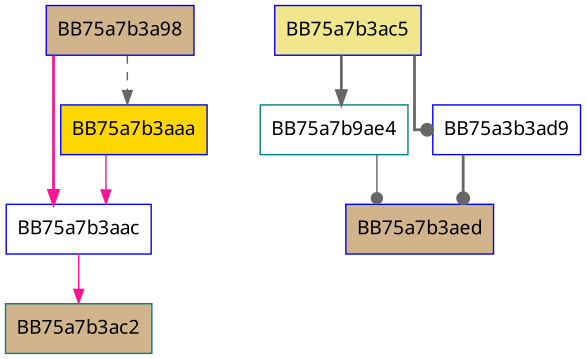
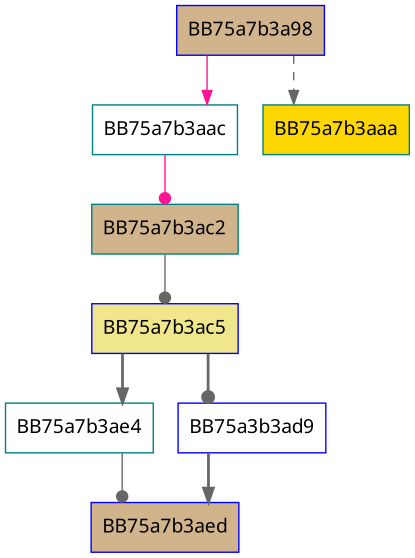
  digraph {
    fontname="Noto Sans"
    splines=ortho
    node [color=blue fillcolor=tan fontname="Noto Sans" shape=box style=filled]
    edge [arrowhead=normal color=gray40 fontname="Noto Sans" style=bold]
    n1 [label=BB75a7b3a98]
-   BB75a7b3aac [fillcolor=white]
-   BB75a7b3aaa [fillcolor=gold]
+   BB75a7b3aac [color=teal fillcolor=white]
+   BB75a7b3aaa [color=teal fillcolor=gold]
    BB75a7b3ac2 [color=teal]
    BB75a7b3ac5 [fillcolor=khaki]
-   BB75a7b3ae4 [color=teal fillcolor=white label=BB75a7b9ae4]
+   BB75a7b3ae4 [color=teal fillcolor=white]
    n7 [fillcolor=white label=BB75a3b3ad9]
    BB75a7b3aed
-   n1 -> BB75a7b3aac [color=deeppink]
+   n1 -> BB75a7b3aac [color=deeppink style=solid]
    n1 -> BB75a7b3aaa [style=dashed]
-   BB75a7b3aac -> BB75a7b3ac2 [color=deeppink style=solid]
-   BB75a7b3aaa -> BB75a7b3aac [color=deeppink style=solid]
+   BB75a7b3aac -> BB75a7b3ac2 [arrowhead=dot color=deeppink style=solid]
+   BB75a7b3ac2 -> BB75a7b3ac5 [arrowhead=dot style=solid]
    BB75a7b3ac5 -> BB75a7b3ae4
    BB75a7b3ac5 -> n7 [arrowhead=dot]
    BB75a7b3ae4 -> BB75a7b3aed [arrowhead=dot style=solid]
-   n7 -> BB75a7b3aed [arrowhead=dot]
+   n7 -> BB75a7b3aed
  }
